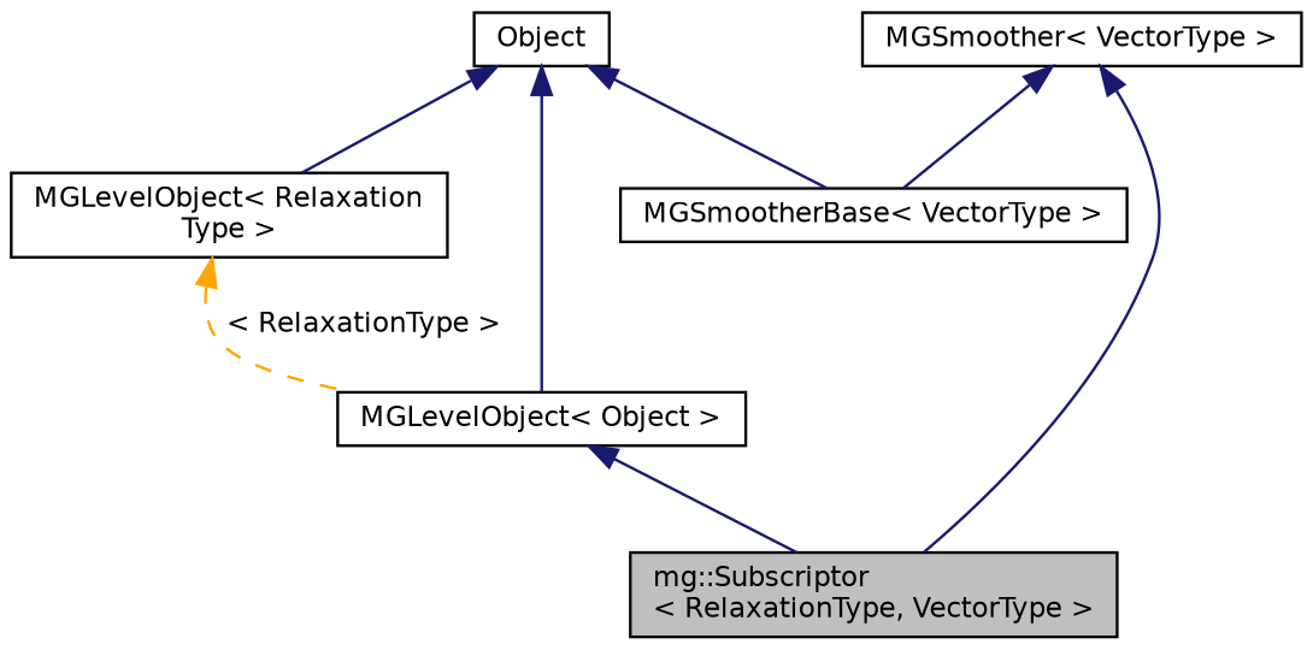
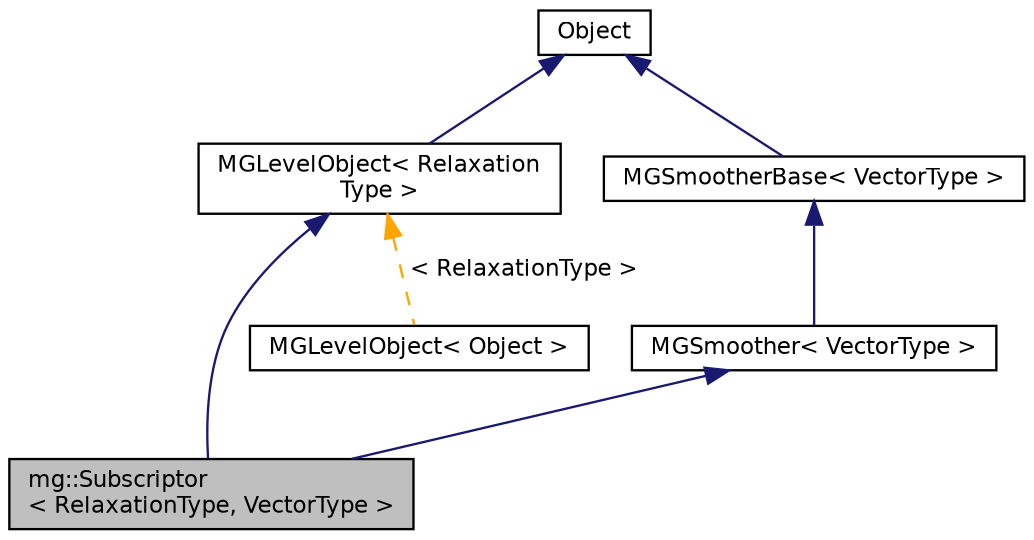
  digraph {
    node [color=black fillcolor=white fontname=Helvetica fontsize=10 shape=record style=filled]
    edge [color=midnightblue dir=back fontname=Helvetica fontsize=10 labelfontname=Helvetica labelfontsize=10 style=solid]
    n1 [fillcolor=grey75 fontcolor=black height=0.2 label="mg::Subscriptor\l\< RelaxationType, VectorType \>" width=0.4]
    n2 [height=0.2 label="MGLevelObject\< Relaxation\lType \>" width=0.4]
    n3 [height=0.2 label="MGLevelObject\< Object \>" width=0.4]
    n4 [height=0.2 label=Object width=0.4]
    n5 [height=0.2 label="MGSmootherBase\< VectorType \>" width=0.4]
    n6 [height=0.2 label="MGSmoother\< VectorType \>" width=0.4]
-   n3 -> n1
+   n2 -> n1
    n2 -> n3 [color=orange label=" \< RelaxationType \>" style=dashed]
    n4 -> n2
-   n4 -> n3
    n4 -> n5
-   n6 -> n5
+   n5 -> n6
    n6 -> n1
  }
